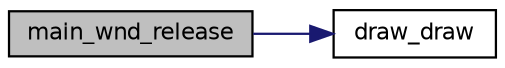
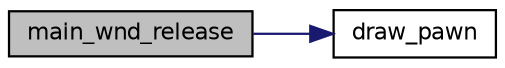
  digraph {
    rankdir=LR
    node [color=black fontname=Helvetica fontsize=10 shape=record style=filled]
    n1 [fillcolor=grey75 fontcolor=black height=0.2 label=main_wnd_release width=0.4]
-   n2 [fillcolor=white height=0.2 label=draw_draw width=0.4]
+   n2 [fillcolor=white height=0.2 label=draw_pawn width=0.4]
    n1 -> n2 [color=midnightblue fontname=Helvetica fontsize=10 labelfontname=Helvetica labelfontsize=10 style=solid]
  }
